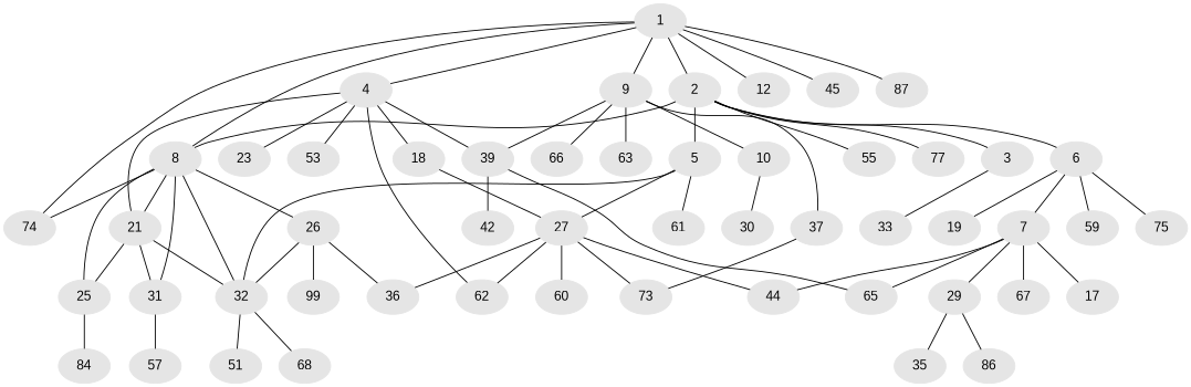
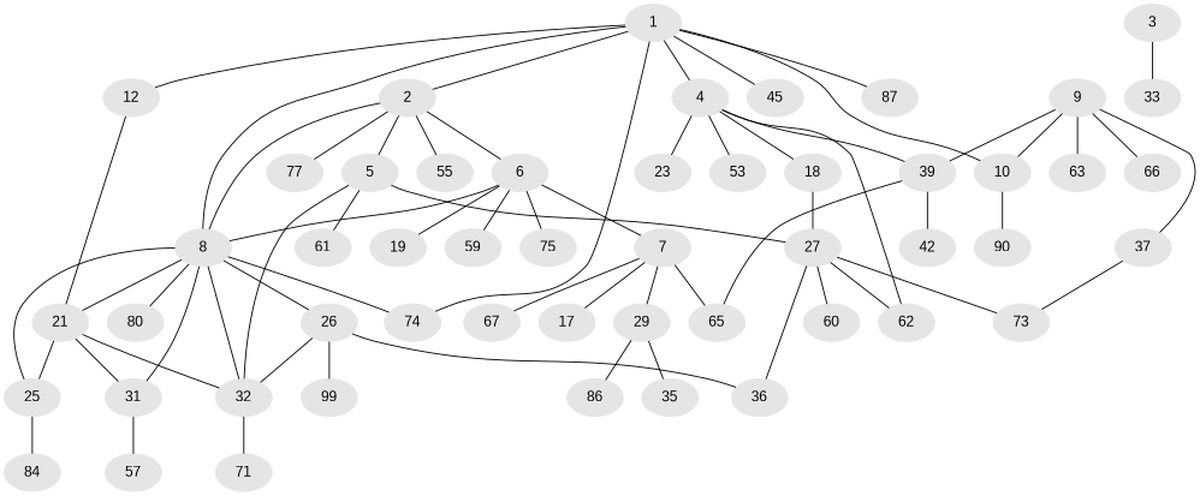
  graph {
    fontname="Liberation Sans"
    node [color=gray90 fontname="Liberation Sans" style=filled]
    edge [fontname="Liberation Sans"]
    1
    2
    4 [super="+13"]
    8 [super="+14+20+38+47"]
    9 [super="+11+49"]
    12
    45 [super="+70"]
    74
    87
    3
    5
    6 [super="+16"]
    55 [super="+69"]
    77
    18 [super="+100+22"]
    21 [super="+50+71+82"]
    23 [super="+90"]
    39 [super="+52"]
    53
    62
    32 [super="+34"]
    25 [super="+64"]
    26
    31
+   80 [super="+89"]
    10
    37
    63
    66 [super="+93+105"]
    33
    27 [super="+40"]
    61
    7 [super="+19"]
    59
    75
    n36 [label=19]
    65 [super="+83+98"]
    42
-   44
    36 [super="+41"]
    60
    73 [super="+97"]
-   51 [super="+85"]
-   68
+   51 [super="+85" label=71]
    17 [super="+95+76"]
    29
    67
    35
    86
    84
    99
    57
-   30 [super="+101+81"]
+   30 [super="+101+81" label=90]
    1 -- 2
    1 -- 4
    1 -- 8
-   1 -- 9
+   1 -- 10
    1 -- 12
    1 -- 45
    1 -- 74
    1 -- 87
    2 -- 8
-   2 -- 3
    2 -- 5
    2 -- 6
    2 -- 55
    2 -- 77
    4 -- 18
-   4 -- 21
+   12 -- 21
    4 -- 23
    4 -- 39
    4 -- 53
    4 -- 62
    8 -- 74
    8 -- 21
    8 -- 32
    8 -- 25
    8 -- 26
    8 -- 31
+   8 -- 80
    9 -- 39
    9 -- 10
    9 -- 37
    9 -- 63
    9 -- 66
    3 -- 33
    5 -- 32
    5 -- 27
    5 -- 61
+   6 -- 8
    6 -- 7
    6 -- 59
    6 -- 75
    6 -- n36
    18 -- 27
    21 -- 32
    21 -- 25
    21 -- 31
    39 -- 65
    39 -- 42
    32 -- 51
-   32 -- 68
    25 -- 84
    26 -- 32
    26 -- 36
    26 -- 99
    31 -- 57
    10 -- 30
    37 -- 73
    27 -- 62
-   27 -- 44
    27 -- 36
    27 -- 60
    27 -- 73
    7 -- 65
-   7 -- 44
    7 -- 17
    7 -- 29
    7 -- 67
    29 -- 35
    29 -- 86
  }
